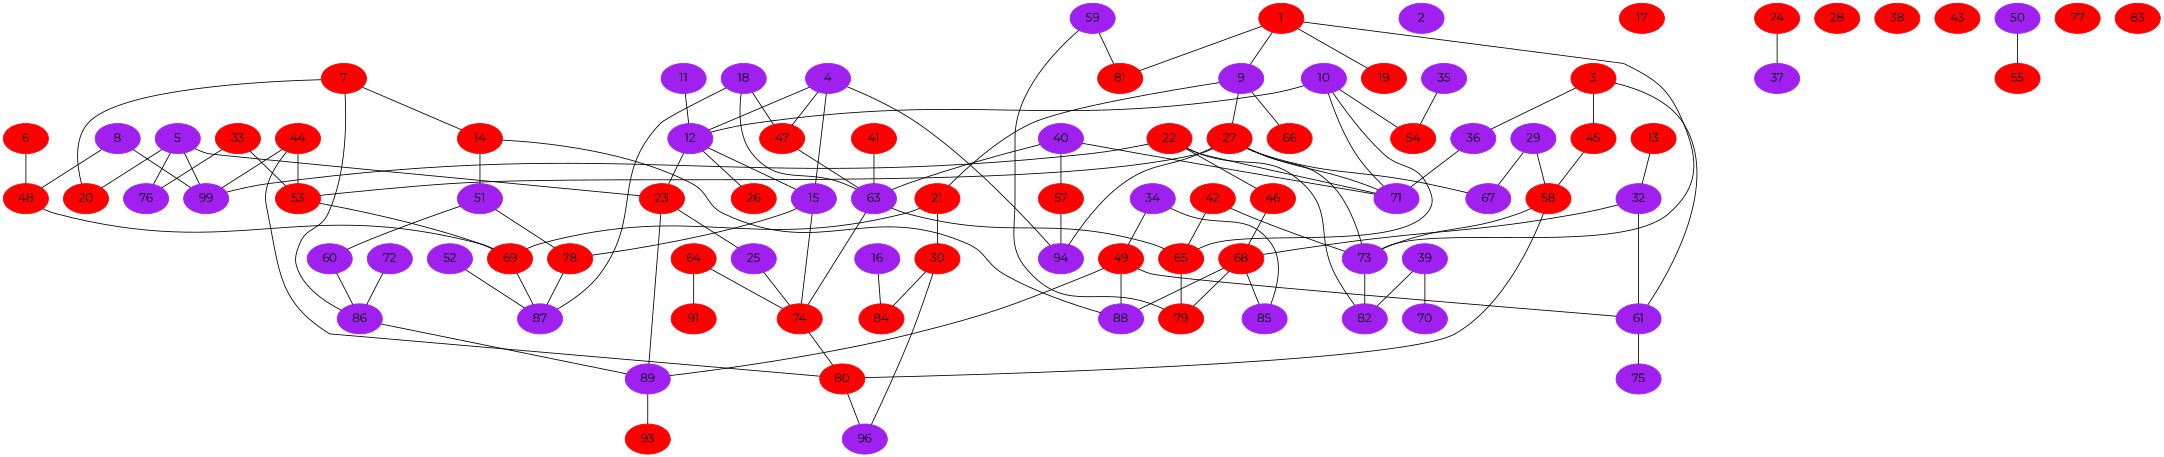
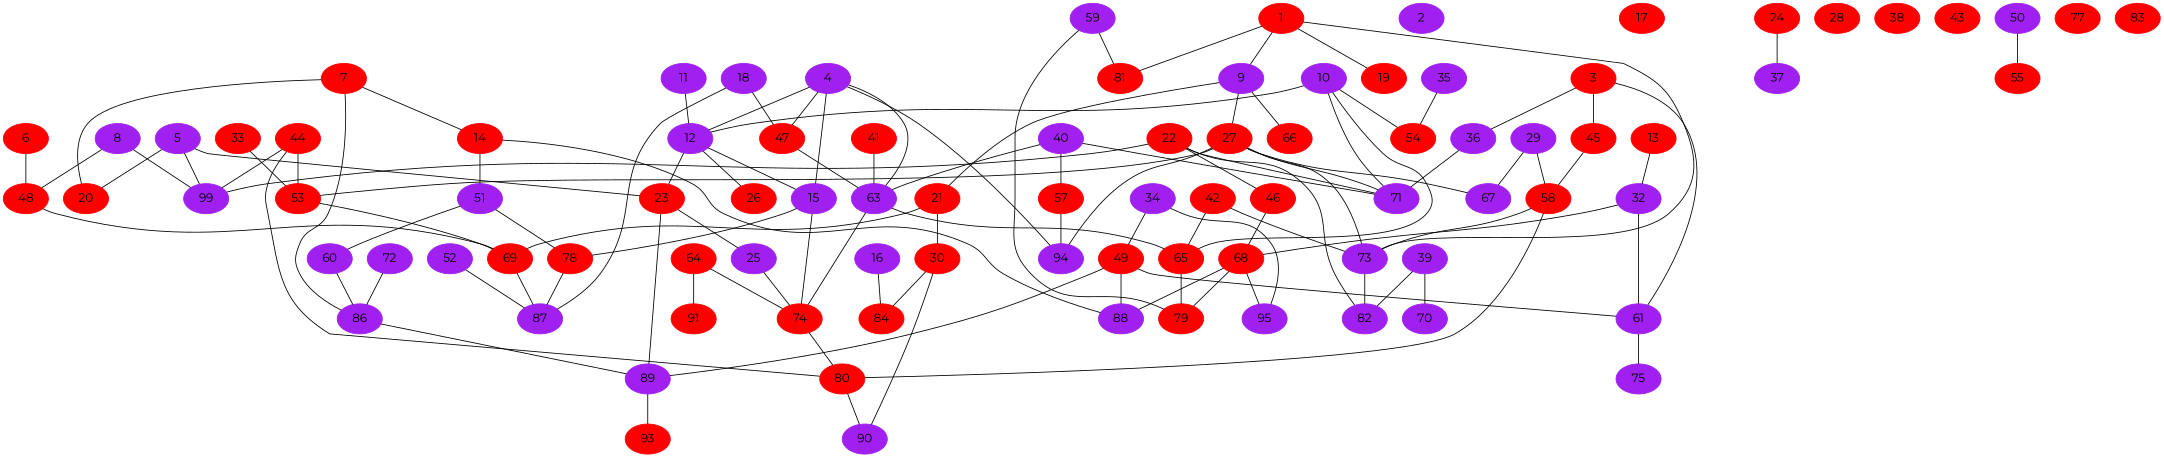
  graph {
    fontname=Montserrat
    node [color=red fontname=Montserrat style=filled]
    edge [fontname=Montserrat]
    9 [color=purple]
    1
    19
    73 [color=purple]
    81
    21
    27
    66
    82 [color=purple]
    2 [color=purple]
    36 [color=purple]
    3
    45
    61 [color=purple]
    71 [color=purple]
    58
    75 [color=purple]
    4 [color=purple]
    12 [color=purple]
    15 [color=purple]
    47
    63 [color=purple]
    94 [color=purple]
    23
    26
    74
    78
    65
    5 [color=purple]
    20
-   76 [color=purple]
    n32 [color=purple label=99]
    25 [color=purple]
    89 [color=purple]
    6
    48
    69
    7
    14
    86 [color=purple]
    51 [color=purple]
    88 [color=purple]
    8 [color=purple]
    30
    53
    67 [color=purple]
    10 [color=purple]
    54
    79
    11 [color=purple]
    32 [color=purple]
    13
    68
    60 [color=purple]
    80
    87 [color=purple]
    16 [color=purple]
    84
    17
    18 [color=purple]
-   90 [color=purple label=96]
+   90 [color=purple]
    22
    46
    93
    37 [color=purple]
    24
    28
    29 [color=purple]
    72 [color=purple]
-   85 [color=purple]
+   85 [color=purple label=95]
    33
    34 [color=purple]
    49
    35 [color=purple]
    38
    39 [color=purple]
    70 [color=purple]
    40 [color=purple]
    57
    41
    42
    43
    44
    50 [color=purple]
    55
    52 [color=purple]
    59 [color=purple]
    64
    91
    77
    83
    9 -- 21
    9 -- 27
    9 -- 66
    1 -- 9
    1 -- 19
    1 -- 73
    1 -- 81
    73 -- 82
    21 -- 69
    21 -- 30
    27 -- 73
    27 -- 71
    27 -- 94
    27 -- 53
    27 -- 67
    36 -- 71
    3 -- 36
    3 -- 45
    3 -- 61
    45 -- 58
    61 -- 75
    58 -- 73
    58 -- 80
    4 -- 12
    4 -- 15
    4 -- 47
-   18 -- 63
+   4 -- 63
    4 -- 94
    12 -- 15
    12 -- 23
    12 -- 26
    15 -- 74
    15 -- 78
    47 -- 63
    63 -- 74
    63 -- 65
    23 -- 25
    23 -- 89
    74 -- 80
    78 -- 87
    65 -- 79
    5 -- 23
    5 -- 20
-   5 -- 76
    5 -- n32
    25 -- 74
    89 -- 93
    6 -- 48
    48 -- 69
    69 -- 87
    7 -- 20
    7 -- 14
    7 -- 86
    14 -- 51
    14 -- 88
    86 -- 89
    51 -- 78
    51 -- 60
    8 -- n32
    8 -- 48
    30 -- 84
    30 -- 90
    53 -- 69
    10 -- 71
    10 -- 12
    10 -- 65
    10 -- 54
    11 -- 12
    32 -- 61
    32 -- 68
    13 -- 32
    68 -- 88
    68 -- 79
    68 -- 85
    60 -- 86
    80 -- 90
    16 -- 84
    18 -- 47
    18 -- 87
    22 -- 82
    22 -- 71
    22 -- n32
    22 -- 46
    46 -- 68
    24 -- 37
    29 -- 58
    29 -- 67
    72 -- 86
-   33 -- 76
    33 -- 53
    34 -- 85
    34 -- 49
    49 -- 61
    49 -- 89
    49 -- 88
    35 -- 54
    39 -- 82
    39 -- 70
    40 -- 71
    40 -- 63
    40 -- 57
    57 -- 94
    41 -- 63
    42 -- 73
    42 -- 65
    44 -- n32
    44 -- 53
    44 -- 80
    50 -- 55
    52 -- 87
    59 -- 81
    59 -- 79
    64 -- 74
    64 -- 91
  }
